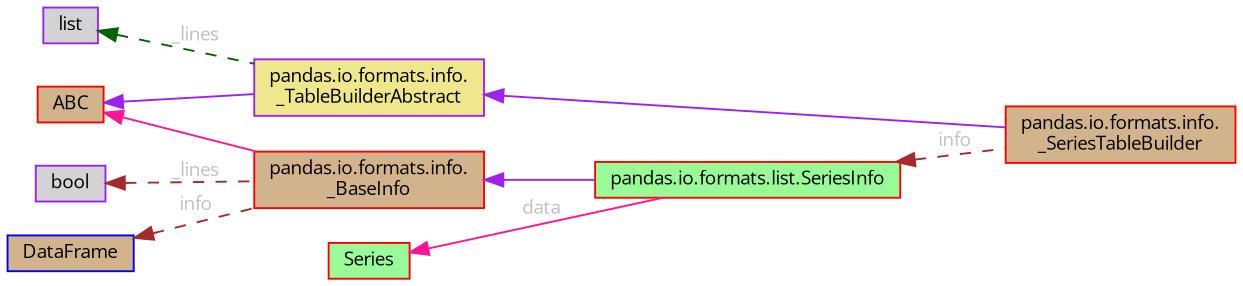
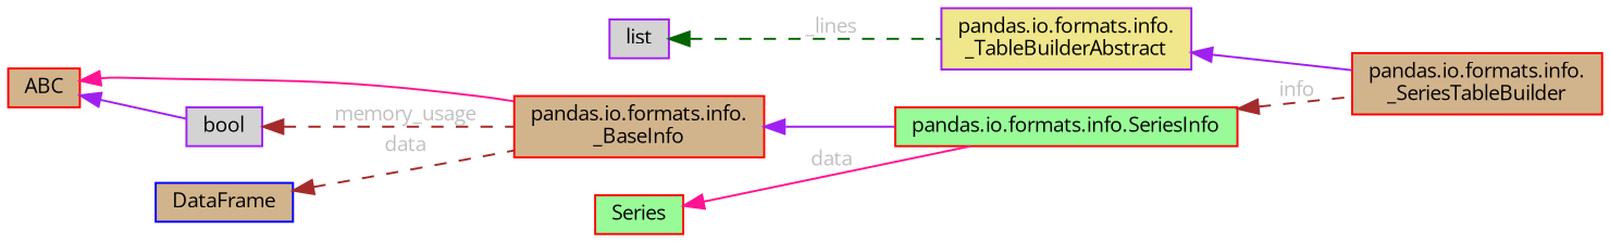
  digraph {
    fontname="Open Sans"
    rankdir=LR
    node [color=red fillcolor=tan fontname="Open Sans" fontsize=10 shape=box style=filled]
    edge [color=purple dir=back fontname="Open Sans" fontsize=10 labelfontname=Helvetica labelfontsize=10 style=solid fontcolor=grey]
    n1 [fontcolor=black height=0.2 label="pandas.io.formats.info.\l_SeriesTableBuilder" width=0.4]
    n2 [color=purple fillcolor=khaki height=0.2 label="pandas.io.formats.info.\l_TableBuilderAbstract" width=0.4]
    n3 [height=0.2 label=ABC width=0.4]
    n4 [height=0.2 label="pandas.io.formats.info.\l_BaseInfo" width=0.4]
-   n5 [fillcolor=palegreen height=0.2 label="pandas.io.formats.list.SeriesInfo" width=0.4]
+   n5 [fillcolor=palegreen height=0.2 label="pandas.io.formats.info.SeriesInfo" width=0.4]
    n6 [color=purple fillcolor=lightgrey height=0.2 label=list width=0.4]
    n7 [color=blue height=0.2 label=DataFrame width=0.4]
    n8 [color=purple fillcolor=lightgrey height=0.2 label=bool width=0.4]
    n9 [fillcolor=palegreen height=0.2 label=Series width=0.4]
    n2 -> n1 [fontcolor=""]
-   n3 -> n2 [fontcolor=""]
+   n3 -> n8 [fontcolor=""]
    n3 -> n4 [color=deeppink fontcolor=""]
    n4 -> n5 [fontcolor=""]
    n5 -> n1 [color=brown label=" info" style=dashed]
    n6 -> n2 [color=darkgreen label=" _lines" style=dashed]
-   n7 -> n4 [color=brown label=" info" style=dashed]
-   n8 -> n4 [color=brown label=" _lines" style=dashed]
+   n7 -> n4 [color=brown label=" data" style=dashed]
+   n8 -> n4 [color=brown label=" memory_usage" style=dashed]
    n9 -> n5 [color=deeppink label=" data"]
  }
